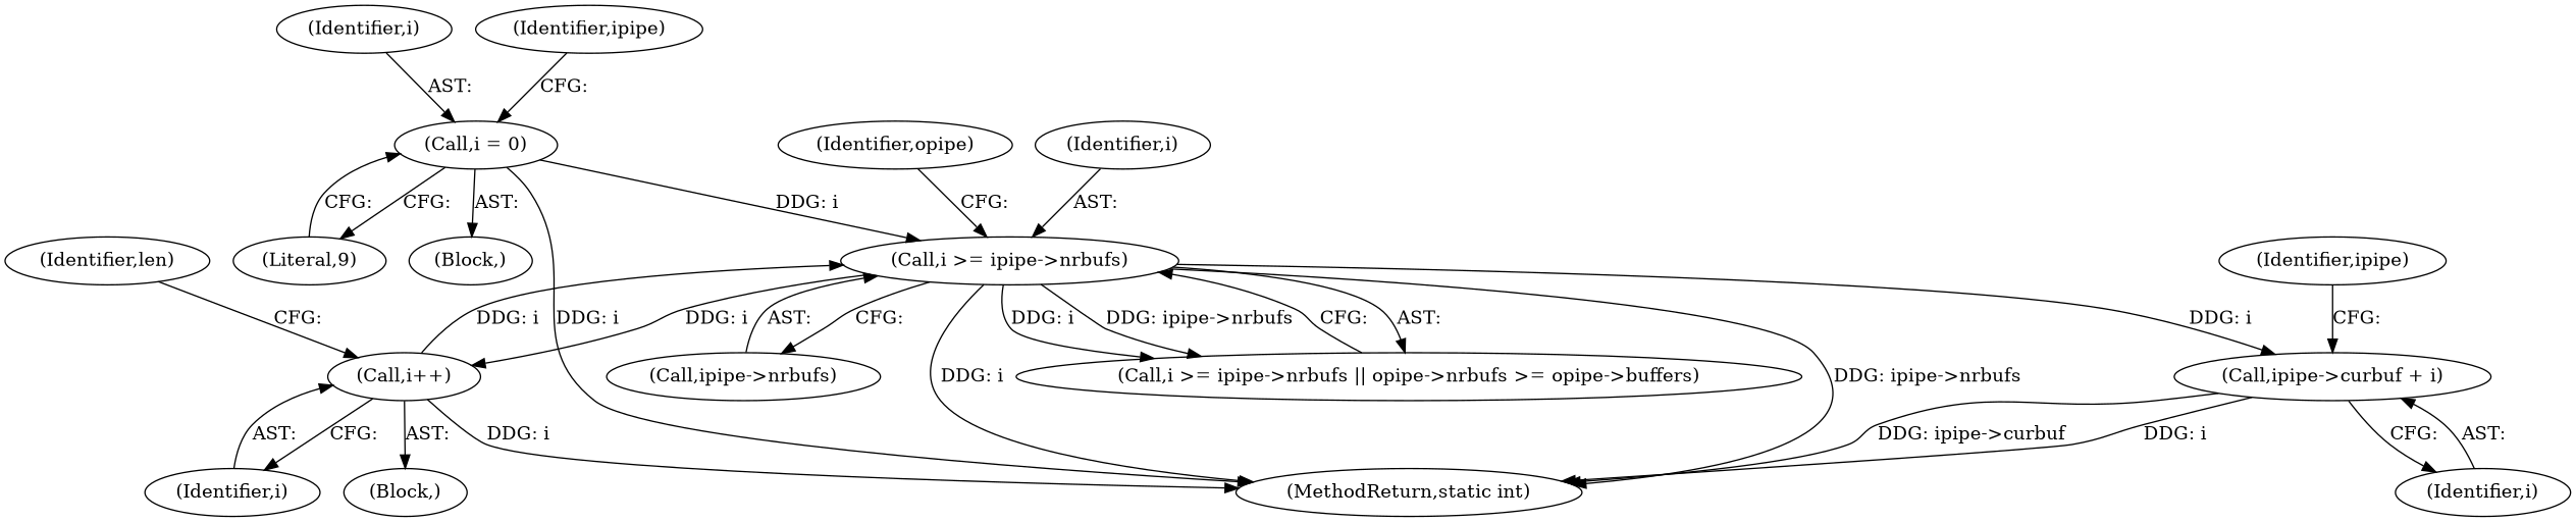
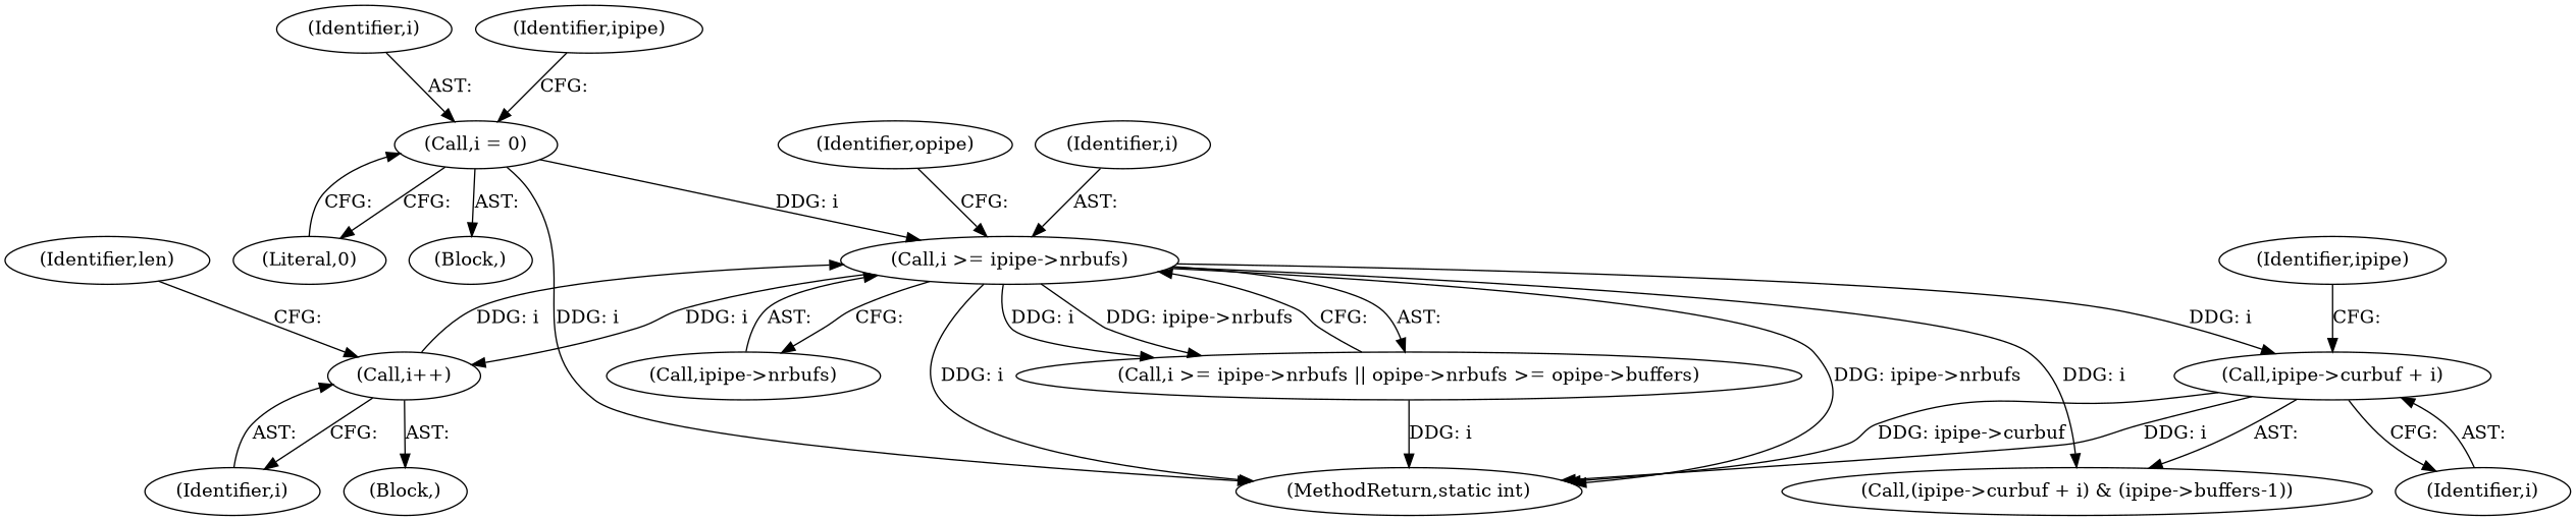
  digraph {
    n1 [label="(Call,ipipe->curbuf + i)"]
+   n2 [label="(Call,(ipipe->curbuf + i) & (ipipe->buffers-1))"]
    n3 [label="(MethodReturn,static int)"]
    n4 [label="(Identifier,i)"]
    n5 [label="(Call,i >= ipipe->nrbufs)"]
    n6 [label="(Call,i++)"]
    n7 [label="(Call,i >= ipipe->nrbufs || opipe->nrbufs >= opipe->buffers)"]
    n8 [label="(Call,ipipe->nrbufs)"]
    n9 [label="(Identifier,i)"]
    n10 [label="(Block,)"]
    n11 [label="(Call,i = 0)"]
-   n12 [label="(Literal,9)"]
+   n12 [label="(Literal,0)"]
    n13 [label="(Block,)"]
    n14 [label="(Identifier,i)"]
    n15 [label="(Identifier,i)"]
    n16 [label="(Identifier,ipipe)"]
    n17 [label="(Identifier,ipipe)"]
    n18 [label="(Identifier,len)"]
    n19 [label="(Identifier,opipe)"]
+   n1 -> n2 [label="AST: "]
    n1 -> n3 [label="DDG: i"]
    n1 -> n3 [label="DDG: ipipe->curbuf"]
    n1 -> n4 [label="CFG: "]
    n4 -> n1 [label="AST: "]
    n5 -> n1 [label="DDG: i"]
+   n5 -> n2 [label="DDG: i"]
    n5 -> n3 [label="DDG: i"]
    n5 -> n3 [label="DDG: ipipe->nrbufs"]
    n5 -> n6 [label="DDG: i"]
    n5 -> n7 [label="AST: "]
    n5 -> n7 [label="DDG: i"]
    n5 -> n7 [label="DDG: ipipe->nrbufs"]
    n5 -> n8 [label="CFG: "]
-   n6 -> n3 [label="DDG: i"]
+   n7 -> n3 [label="DDG: i"]
    n6 -> n5 [label="DDG: i"]
    n6 -> n9 [label="CFG: "]
    n6 -> n10 [label="AST: "]
    n7 -> n5 [label="CFG: "]
    n8 -> n5 [label="AST: "]
    n9 -> n6 [label="AST: "]
    n11 -> n3 [label="DDG: i"]
    n11 -> n5 [label="DDG: i"]
    n11 -> n12 [label="CFG: "]
    n11 -> n13 [label="AST: "]
    n12 -> n11 [label="CFG: "]
    n14 -> n5 [label="AST: "]
    n15 -> n11 [label="AST: "]
    n16 -> n11 [label="CFG: "]
    n17 -> n1 [label="CFG: "]
    n18 -> n6 [label="CFG: "]
    n19 -> n5 [label="CFG: "]
  }
